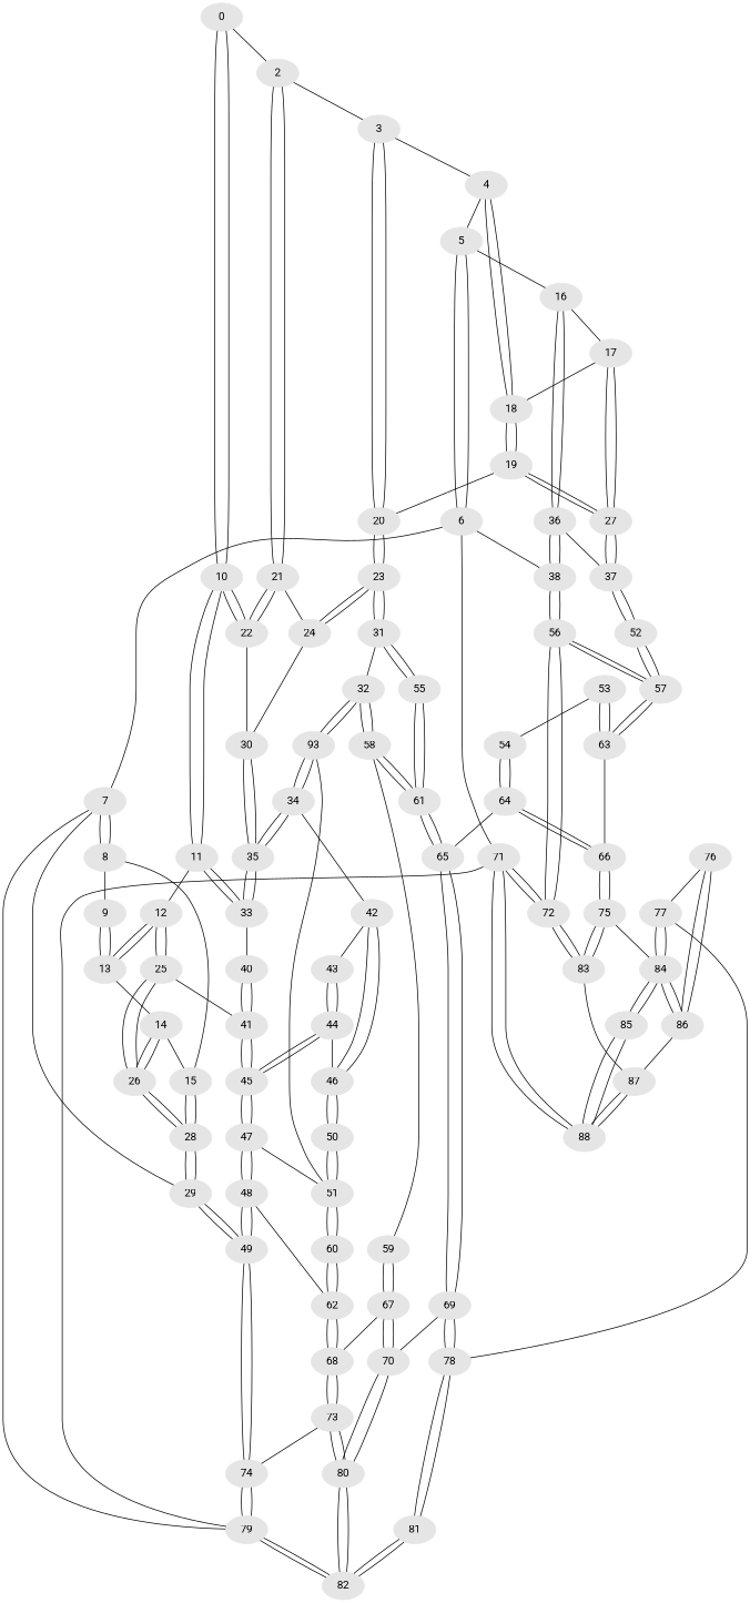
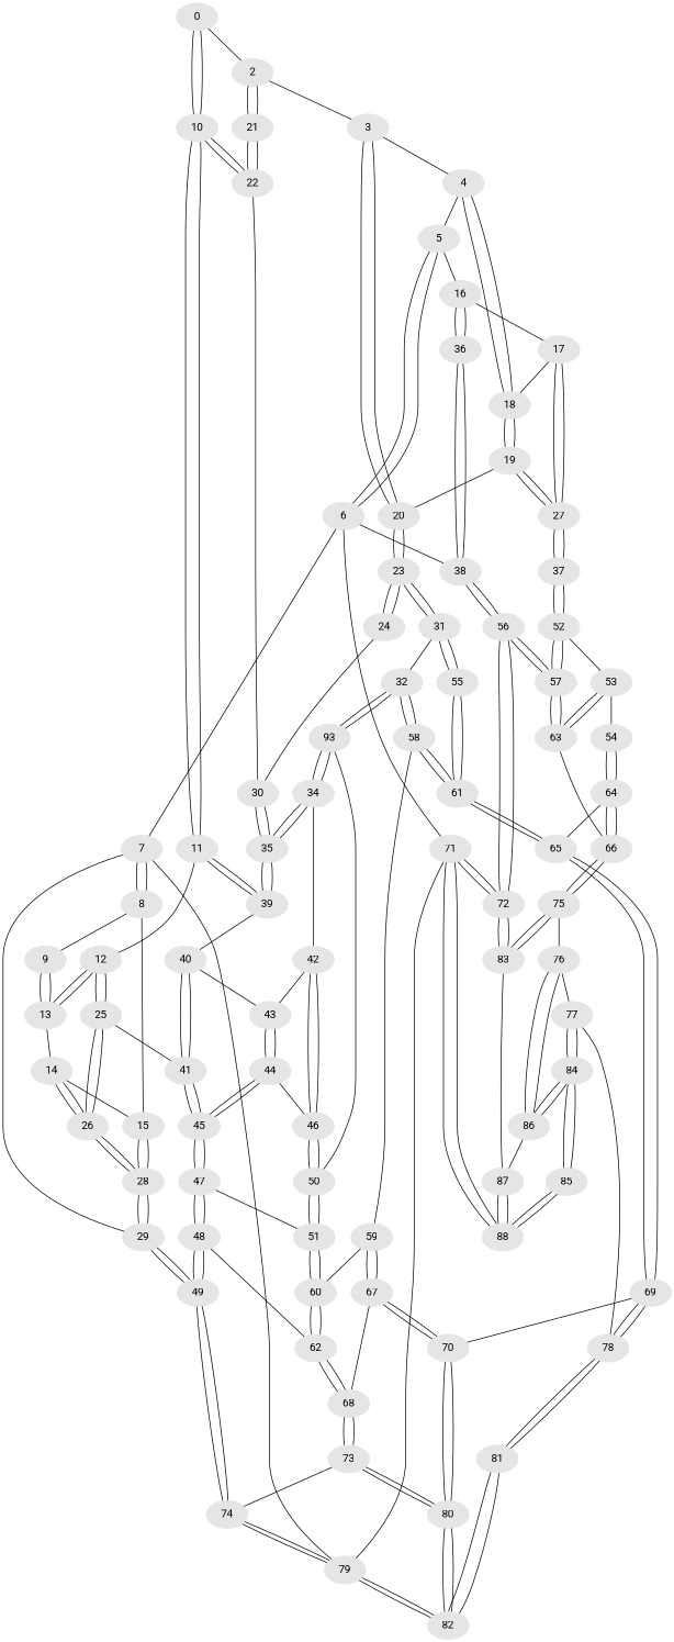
  graph {
    fontname=Roboto
    node [color=gray90 fontname=Roboto style=filled]
    edge [fontname=Roboto]
    n1 [label=0]
    2
    10
    3
    21
    11
    22
    4
    20
    24
    5
    18
    23
    6
    16
    19
    7
    38
    71
    17
    36
    8
    29
    79
    56
    72
    88
    9
    15
    49
    82
    13
    28
    14
    12
-   39 [label=33]
+   39
    30
    25
    40
    26
    41
    27
    37
    31
    35
    32
    55
    45
    52
    74
    n51 [label=93]
    58
    61
    34
    50
    59
    42
    51
    43
    46
    53
    57
    44
    47
    48
    62
    60
    68
    54
    63
    64
    66
    65
    83
    67
    70
    69
    73
    75
    78
    76
    80
    81
    87
    77
    86
    84
    85
    n1 -- 2
    n1 -- 10
    n1 -- 10
    2 -- 3
    2 -- 21
    2 -- 21
    10 -- 11
    10 -- 11
    10 -- 22
    10 -- 22
    3 -- 4
    3 -- 20
    3 -- 20
    21 -- 22
    21 -- 22
-   21 -- 24
    11 -- 12
    11 -- 39
    11 -- 39
    22 -- 30
    4 -- 5
    4 -- 18
    4 -- 18
    20 -- 23
    20 -- 23
    24 -- 30
    5 -- 6
    5 -- 6
    5 -- 16
    18 -- 19
    18 -- 19
    23 -- 24
    23 -- 24
    23 -- 31
    23 -- 31
    6 -- 7
    6 -- 38
    6 -- 71
    16 -- 17
    16 -- 36
    16 -- 36
    19 -- 20
    19 -- 27
    19 -- 27
    7 -- 8
    7 -- 8
    7 -- 29
    7 -- 79
    38 -- 56
    38 -- 56
    71 -- 79
    71 -- 72
    71 -- 72
    71 -- 88
    71 -- 88
    17 -- 18
    17 -- 27
    17 -- 27
    36 -- 38
    36 -- 38
-   36 -- 37
    8 -- 9
    8 -- 15
    29 -- 49
    29 -- 49
    79 -- 82
    79 -- 82
    56 -- 72
    56 -- 72
    56 -- 57
    56 -- 57
    72 -- 83
    72 -- 83
    9 -- 13
    9 -- 13
    15 -- 28
    15 -- 28
    49 -- 74
    49 -- 74
    13 -- 14
    28 -- 29
    28 -- 29
    14 -- 15
    14 -- 26
    14 -- 26
    12 -- 13
    12 -- 13
    12 -- 25
    12 -- 25
    39 -- 40
    30 -- 35
    30 -- 35
    25 -- 26
    25 -- 26
    25 -- 41
    40 -- 41
    40 -- 41
+   40 -- 43
    26 -- 28
    26 -- 28
    41 -- 45
    41 -- 45
    27 -- 37
    27 -- 37
    37 -- 52
    37 -- 52
    31 -- 32
    31 -- 55
    31 -- 55
    35 -- 39
    35 -- 39
    32 -- n51
    32 -- n51
    32 -- 58
    32 -- 58
    55 -- 61
    55 -- 61
    45 -- 47
    45 -- 47
+   52 -- 53
    52 -- 57
    52 -- 57
    74 -- 79
    74 -- 79
    n51 -- 34
    n51 -- 34
-   n51 -- 51
+   n51 -- 50
    58 -- 61
    58 -- 61
    58 -- 59
    61 -- 65
    61 -- 65
    34 -- 35
    34 -- 35
    34 -- 42
    50 -- 51
    50 -- 51
+   59 -- 60
    59 -- 67
    59 -- 67
    42 -- 43
    42 -- 46
    42 -- 46
    51 -- 60
    51 -- 60
    43 -- 44
    43 -- 44
    46 -- 50
    46 -- 50
    53 -- 54
    53 -- 63
    53 -- 63
    57 -- 63
    57 -- 63
    44 -- 45
    44 -- 45
    44 -- 46
    47 -- 51
    47 -- 48
    47 -- 48
    48 -- 49
    48 -- 49
    48 -- 62
    62 -- 68
    62 -- 68
    60 -- 62
    60 -- 62
    68 -- 73
    68 -- 73
    54 -- 64
    54 -- 64
    63 -- 66
    64 -- 66
    64 -- 66
    64 -- 65
    66 -- 75
    66 -- 75
    65 -- 69
    65 -- 69
    83 -- 87
    67 -- 68
    67 -- 70
    67 -- 70
    70 -- 80
    70 -- 80
    69 -- 70
    69 -- 78
    69 -- 78
    73 -- 74
    73 -- 80
    73 -- 80
    75 -- 83
    75 -- 83
-   75 -- 84
+   75 -- 76
    78 -- 81
    78 -- 81
    76 -- 77
    76 -- 86
    76 -- 86
    80 -- 82
    80 -- 82
    81 -- 82
    81 -- 82
    87 -- 88
    87 -- 88
    77 -- 78
    77 -- 84
    77 -- 84
    86 -- 87
    84 -- 86
    84 -- 86
    84 -- 85
    84 -- 85
    85 -- 88
    85 -- 88
  }
